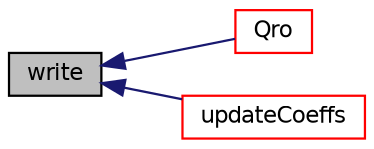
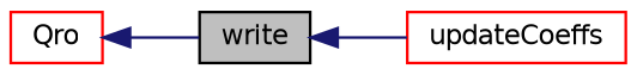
  digraph {
    rankdir=LR
    node [color=red fontname=Helvetica fontsize=10 shape=record]
    edge [color=midnightblue dir=back fontname=Helvetica fontsize=10 labelfontname=Helvetica labelfontsize=10 style=solid]
    n1 [color=black fillcolor=grey75 fontcolor=black height=0.2 label=write style=filled width=0.4]
    n2 [height=0.2 label=Qro width=0.4]
    n3 [height=0.2 label=updateCoeffs width=0.4]
-   n1 -> n2
+   n2 -> n1
    n1 -> n3
  }
